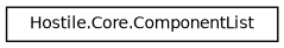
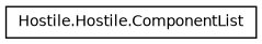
  digraph {
    rankdir=LR
-   n1 [color=black fillcolor=white fontname=Helvetica fontsize=10 height=0.2 label="Hostile.Core.ComponentList" shape=record style=filled width=0.4]
+   n1 [color=black fillcolor=white fontname=Helvetica fontsize=10 height=0.2 label="Hostile.Hostile.ComponentList" shape=record style=filled width=0.4]
  }
